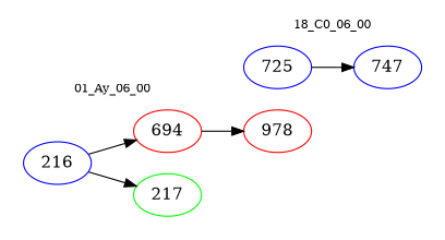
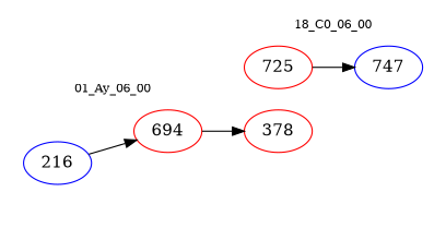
  digraph {
    rankdir=LR
    node [color=blue]
    edge [color=black]
    n1 [label=216]
-   n2 [color=green label=217]
    n3 [color=red label=694]
-   n4 [label=725]
+   n4 [color=red label=725]
    n5 [label=747]
-   n6 [color=red label=978]
+   n6 [color=red label=378]
    subgraph cluster_1 {
      color=white
      fontsize=10
      label="01_Ay_06_00"
      n1
-     n2
      n3
    }
    subgraph cluster_2 {
      color=white
      fontsize=10
      label="18_C0_06_00"
      n4
      n5
      n6
    }
-   n1 -> n2
    n1 -> n3
    n3 -> n6
    n4 -> n5
  }
